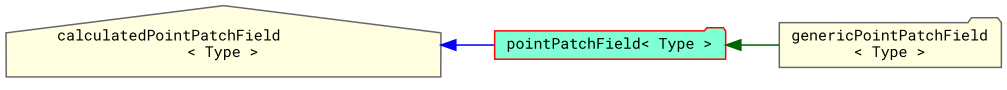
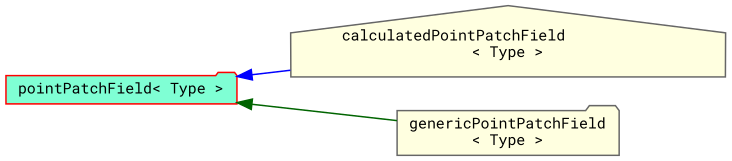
  digraph {
    fontname="Roboto Mono"
    rankdir=LR
    node [color=gray40 fillcolor=lightyellow fontname="Roboto Mono" fontsize=10 shape=folder style=filled]
    edge [dir=back fontname="Roboto Mono" fontsize=10 labelfontname=Helvetica labelfontsize=10 style=solid]
    n1 [fontcolor=black height=0.2 label="calculatedPointPatchField\l\< Type \>" shape=house width=0.4]
    n2 [height=0.2 label="genericPointPatchField\l\< Type \>" width=0.4]
    n3 [color=red fillcolor=aquamarine height=0.2 label="pointPatchField\< Type \>" width=0.4]
-   n1 -> n3 [color=blue]
+   n3 -> n1 [color=blue]
    n3 -> n2 [color=darkgreen]
  }
